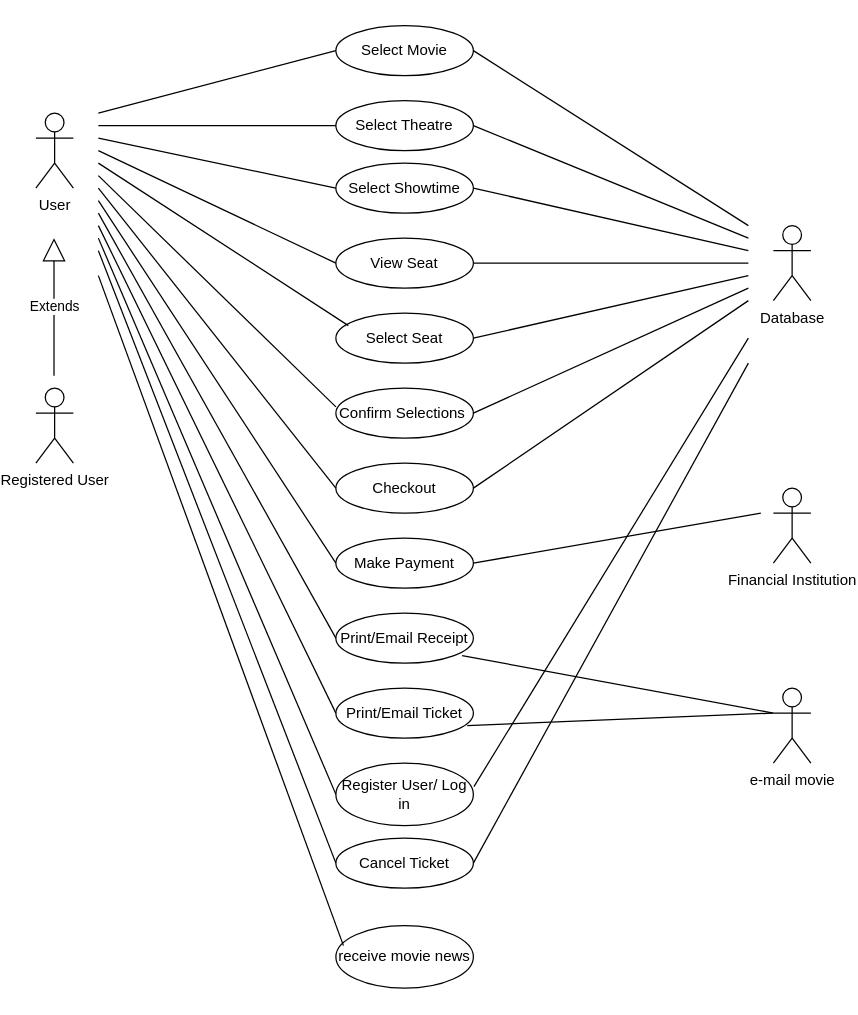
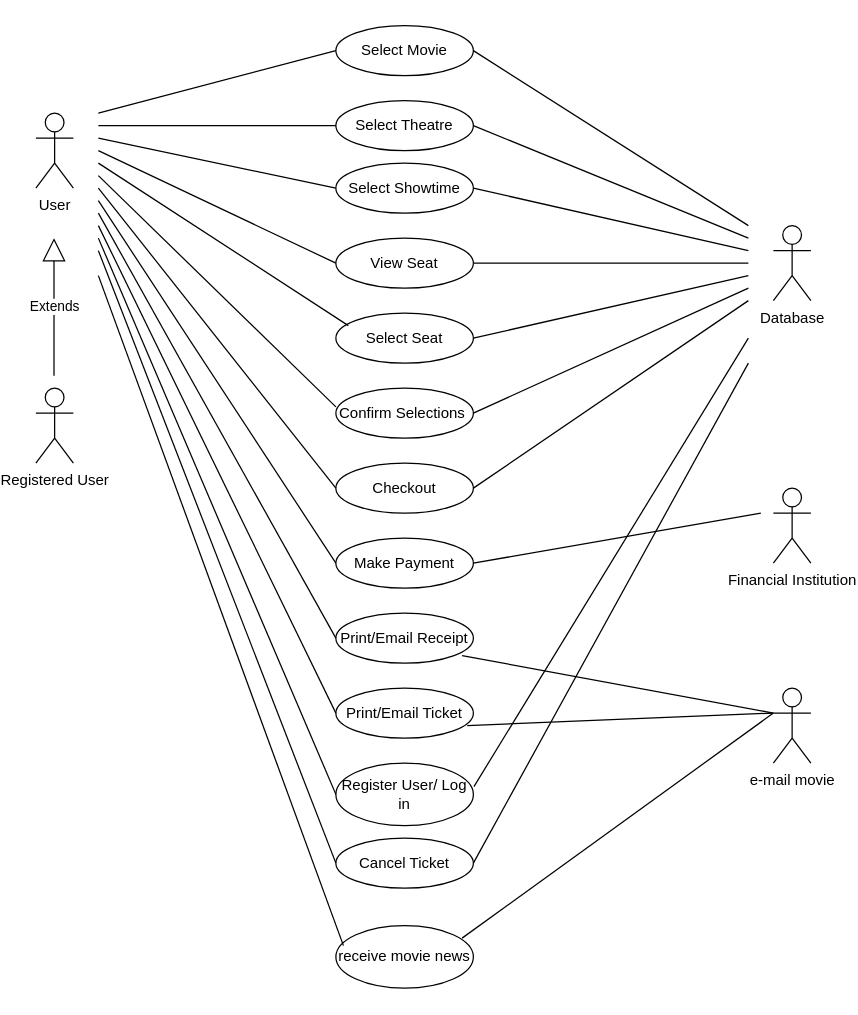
  <mxCell id="0" />
  <mxCell id="1" parent="0" />
  <mxCell id="2" value="Select Movie" style="ellipse;whiteSpace=wrap;html=1;" parent="1" vertex="1"><mxGeometry x="260" y="20" width="110" height="40" as="geometry" /></mxCell>
  <mxCell id="3" value="User" style="shape=umlActor;verticalLabelPosition=bottom;verticalAlign=top;html=1;outlineConnect=0;" parent="1" vertex="1"><mxGeometry x="20" y="90" width="30" height="60" as="geometry" /></mxCell>
  <mxCell id="4" value="Registered User" style="shape=umlActor;verticalLabelPosition=bottom;verticalAlign=top;html=1;outlineConnect=0;" parent="1" vertex="1"><mxGeometry x="20" y="310" width="30" height="60" as="geometry" /></mxCell>
  <mxCell id="5" value="Select Theatre" style="ellipse;whiteSpace=wrap;html=1;" parent="1" vertex="1"><mxGeometry x="260" y="80" width="110" height="40" as="geometry" /></mxCell>
  <mxCell id="6" value="Select Showtime" style="ellipse;whiteSpace=wrap;html=1;" parent="1" vertex="1"><mxGeometry x="260" y="130" width="110" height="40" as="geometry" /></mxCell>
  <mxCell id="7" value="Select Seat" style="ellipse;whiteSpace=wrap;html=1;" parent="1" vertex="1"><mxGeometry x="260" y="250" width="110" height="40" as="geometry" /></mxCell>
  <mxCell id="8" value="Confirm Selections&amp;nbsp;" style="ellipse;whiteSpace=wrap;html=1;" parent="1" vertex="1"><mxGeometry x="260" y="310" width="110" height="40" as="geometry" /></mxCell>
  <mxCell id="9" value="Checkout" style="ellipse;whiteSpace=wrap;html=1;" parent="1" vertex="1"><mxGeometry x="260" y="370" width="110" height="40" as="geometry" /></mxCell>
  <mxCell id="10" value="Make Payment" style="ellipse;whiteSpace=wrap;html=1;" parent="1" vertex="1"><mxGeometry x="260" y="430" width="110" height="40" as="geometry" /></mxCell>
  <mxCell id="11" value="Cancel Ticket" style="ellipse;whiteSpace=wrap;html=1;" parent="1" vertex="1"><mxGeometry x="260" y="670" width="110" height="40" as="geometry" /></mxCell>
  <mxCell id="12" value="Register User/ Log in" style="ellipse;whiteSpace=wrap;html=1;" parent="1" vertex="1"><mxGeometry x="260" y="610" width="110" height="50" as="geometry" /></mxCell>
  <mxCell id="13" value="Database" style="shape=umlActor;verticalLabelPosition=bottom;verticalAlign=top;html=1;outlineConnect=0;" parent="1" vertex="1"><mxGeometry x="610" y="180" width="30" height="60" as="geometry" /></mxCell>
  <mxCell id="14" value="Financial Institution" style="shape=umlActor;verticalLabelPosition=bottom;verticalAlign=top;html=1;outlineConnect=0;" parent="1" vertex="1"><mxGeometry x="610" y="390" width="30" height="60" as="geometry" /></mxCell>
  <mxCell id="15" value="Extends" style="endArrow=block;endSize=16;endFill=0;html=1;rounded=0;" parent="1" edge="1"><mxGeometry width="160" relative="1" as="geometry"><mxPoint x="34.5" y="300" as="sourcePoint" /><mxPoint x="34.5" y="190" as="targetPoint" /></mxGeometry></mxCell>
  <mxCell id="16" value="" style="endArrow=none;html=1;rounded=0;entryX=0;entryY=0.5;entryDx=0;entryDy=0;" parent="1" target="2" edge="1"><mxGeometry width="50" height="50" relative="1" as="geometry"><mxPoint x="70" y="90" as="sourcePoint" /><mxPoint x="180" y="90" as="targetPoint" /></mxGeometry></mxCell>
  <mxCell id="17" value="" style="endArrow=none;html=1;rounded=0;entryX=0;entryY=0.5;entryDx=0;entryDy=0;" parent="1" target="5" edge="1"><mxGeometry width="50" height="50" relative="1" as="geometry"><mxPoint x="70" y="100" as="sourcePoint" /><mxPoint x="290" y="120" as="targetPoint" /></mxGeometry></mxCell>
  <mxCell id="18" value="" style="endArrow=none;html=1;rounded=0;entryX=0;entryY=0.5;entryDx=0;entryDy=0;" parent="1" target="36" edge="1"><mxGeometry width="50" height="50" relative="1" as="geometry"><mxPoint x="70" y="120" as="sourcePoint" /><mxPoint x="260" y="200" as="targetPoint" /></mxGeometry></mxCell>
  <mxCell id="19" value="" style="endArrow=none;html=1;rounded=0;" parent="1" edge="1"><mxGeometry width="50" height="50" relative="1" as="geometry"><mxPoint x="70" y="130" as="sourcePoint" /><mxPoint x="270" y="260" as="targetPoint" /></mxGeometry></mxCell>
  <mxCell id="20" value="" style="endArrow=none;html=1;rounded=0;entryX=0;entryY=0.5;entryDx=0;entryDy=0;" parent="1" edge="1"><mxGeometry width="50" height="50" relative="1" as="geometry"><mxPoint x="70" y="140" as="sourcePoint" /><mxPoint x="260" y="325" as="targetPoint" /></mxGeometry></mxCell>
  <mxCell id="21" value="" style="endArrow=none;html=1;rounded=0;" parent="1" edge="1"><mxGeometry width="50" height="50" relative="1" as="geometry"><mxPoint x="70" y="150" as="sourcePoint" /><mxPoint x="260" y="390" as="targetPoint" /></mxGeometry></mxCell>
  <mxCell id="22" value="" style="endArrow=none;html=1;rounded=0;entryX=0;entryY=0.5;entryDx=0;entryDy=0;" parent="1" edge="1"><mxGeometry width="50" height="50" relative="1" as="geometry"><mxPoint x="70" y="160" as="sourcePoint" /><mxPoint x="260" y="450" as="targetPoint" /></mxGeometry></mxCell>
  <mxCell id="23" value="" style="endArrow=none;html=1;rounded=0;" parent="1" edge="1"><mxGeometry width="50" height="50" relative="1" as="geometry"><mxPoint x="70" y="190" as="sourcePoint" /><mxPoint x="260" y="635" as="targetPoint" /></mxGeometry></mxCell>
  <mxCell id="24" value="" style="endArrow=none;html=1;rounded=0;entryX=0;entryY=0.5;entryDx=0;entryDy=0;" parent="1" target="11" edge="1"><mxGeometry width="50" height="50" relative="1" as="geometry"><mxPoint x="70" y="200" as="sourcePoint" /><mxPoint x="260" y="620" as="targetPoint" /></mxGeometry></mxCell>
  <mxCell id="25" value="" style="endArrow=none;html=1;rounded=0;exitX=1;exitY=0.5;exitDx=0;exitDy=0;" parent="1" source="2" edge="1"><mxGeometry width="50" height="50" relative="1" as="geometry"><mxPoint x="370" y="80" as="sourcePoint" /><mxPoint x="590" y="180" as="targetPoint" /></mxGeometry></mxCell>
  <mxCell id="26" value="" style="endArrow=none;html=1;rounded=0;exitX=1;exitY=0.5;exitDx=0;exitDy=0;" parent="1" source="5" edge="1"><mxGeometry width="50" height="50" relative="1" as="geometry"><mxPoint x="370" y="140" as="sourcePoint" /><mxPoint x="590" y="190" as="targetPoint" /></mxGeometry></mxCell>
  <mxCell id="27" value="" style="endArrow=none;html=1;rounded=0;exitX=1;exitY=0.5;exitDx=0;exitDy=0;" parent="1" source="36" edge="1"><mxGeometry width="50" height="50" relative="1" as="geometry"><mxPoint x="370" y="200" as="sourcePoint" /><mxPoint x="590" y="210" as="targetPoint" /></mxGeometry></mxCell>
  <mxCell id="28" value="" style="endArrow=none;html=1;rounded=0;" parent="1" edge="1"><mxGeometry width="50" height="50" relative="1" as="geometry"><mxPoint x="370" y="270" as="sourcePoint" /><mxPoint x="590" y="220" as="targetPoint" /></mxGeometry></mxCell>
  <mxCell id="29" value="" style="endArrow=none;html=1;rounded=0;" parent="1" edge="1"><mxGeometry width="50" height="50" relative="1" as="geometry"><mxPoint x="370" y="390" as="sourcePoint" /><mxPoint x="590" y="240" as="targetPoint" /></mxGeometry></mxCell>
  <mxCell id="30" value="" style="endArrow=none;html=1;rounded=0;" parent="1" edge="1"><mxGeometry width="50" height="50" relative="1" as="geometry"><mxPoint x="370" y="330" as="sourcePoint" /><mxPoint x="590" y="230" as="targetPoint" /></mxGeometry></mxCell>
  <mxCell id="31" value="" style="endArrow=none;html=1;rounded=0;" parent="1" edge="1"><mxGeometry width="50" height="50" relative="1" as="geometry"><mxPoint x="370" y="450" as="sourcePoint" /><mxPoint x="600" y="410" as="targetPoint" /></mxGeometry></mxCell>
  <mxCell id="32" value="" style="endArrow=none;html=1;rounded=0;exitX=1.004;exitY=0.376;exitDx=0;exitDy=0;exitPerimeter=0;" parent="1" source="12" edge="1"><mxGeometry width="50" height="50" relative="1" as="geometry"><mxPoint x="370" y="520" as="sourcePoint" /><mxPoint x="590" y="270" as="targetPoint" /></mxGeometry></mxCell>
  <mxCell id="33" value="" style="endArrow=none;html=1;rounded=0;exitX=1;exitY=0.5;exitDx=0;exitDy=0;" parent="1" source="11" edge="1"><mxGeometry width="50" height="50" relative="1" as="geometry"><mxPoint x="370" y="595" as="sourcePoint" /><mxPoint x="590" y="290" as="targetPoint" /></mxGeometry></mxCell>
  <mxCell id="34" value="Print/Email Receipt" style="ellipse;whiteSpace=wrap;html=1;" parent="1" vertex="1"><mxGeometry x="260" y="490" width="110" height="40" as="geometry" /></mxCell>
  <mxCell id="35" value="Print/Email Ticket" style="ellipse;whiteSpace=wrap;html=1;" parent="1" vertex="1"><mxGeometry x="260" y="550" width="110" height="40" as="geometry" /></mxCell>
  <mxCell id="36" value="View Seat" style="ellipse;whiteSpace=wrap;html=1;" parent="1" vertex="1"><mxGeometry x="260" y="190" width="110" height="40" as="geometry" /></mxCell>
  <mxCell id="37" value="" style="endArrow=none;html=1;rounded=0;exitX=1;exitY=0.5;exitDx=0;exitDy=0;" parent="1" source="6" edge="1"><mxGeometry width="50" height="50" relative="1" as="geometry"><mxPoint x="400" y="160" as="sourcePoint" /><mxPoint x="590" y="200" as="targetPoint" /></mxGeometry></mxCell>
  <mxCell id="38" value="" style="endArrow=none;html=1;rounded=0;entryX=0;entryY=0.5;entryDx=0;entryDy=0;" parent="1" target="6" edge="1"><mxGeometry width="50" height="50" relative="1" as="geometry"><mxPoint x="70" y="110" as="sourcePoint" /><mxPoint x="370" y="120" as="targetPoint" /></mxGeometry></mxCell>
  <mxCell id="39" value="" style="endArrow=none;html=1;rounded=0;entryX=0;entryY=0.5;entryDx=0;entryDy=0;" parent="1" target="35" edge="1"><mxGeometry width="50" height="50" relative="1" as="geometry"><mxPoint x="70" y="180" as="sourcePoint" /><mxPoint x="380" y="390" as="targetPoint" /></mxGeometry></mxCell>
  <mxCell id="40" value="" style="endArrow=none;html=1;rounded=0;entryX=0;entryY=0.5;entryDx=0;entryDy=0;" parent="1" target="34" edge="1"><mxGeometry width="50" height="50" relative="1" as="geometry"><mxPoint x="70" y="170" as="sourcePoint" /><mxPoint x="260" y="550" as="targetPoint" /></mxGeometry></mxCell>
  <mxCell id="41" style="edgeStyle=none;rounded=0;orthogonalLoop=1;jettySize=auto;html=1;exitX=0;exitY=0.333;exitDx=0;exitDy=0;exitPerimeter=0;entryX=0.955;entryY=0.75;entryDx=0;entryDy=0;entryPerimeter=0;endArrow=none;endFill=0;" parent="1" source="44" target="35" edge="1"><mxGeometry relative="1" as="geometry" /></mxCell>
  <mxCell id="42" style="edgeStyle=none;rounded=0;orthogonalLoop=1;jettySize=auto;html=1;exitX=0;exitY=0.333;exitDx=0;exitDy=0;exitPerimeter=0;entryX=0.918;entryY=0.85;entryDx=0;entryDy=0;entryPerimeter=0;endArrow=none;endFill=0;" parent="1" source="44" target="34" edge="1"><mxGeometry relative="1" as="geometry" /></mxCell>
+ <mxCell id="43" style="edgeStyle=none;rounded=0;orthogonalLoop=1;jettySize=auto;html=1;exitX=0;exitY=0.333;exitDx=0;exitDy=0;exitPerimeter=0;entryX=0.918;entryY=0.2;entryDx=0;entryDy=0;endArrow=none;endFill=0;entryPerimeter=0;" parent="1" source="44" target="45" edge="1"><mxGeometry relative="1" as="geometry" /></mxCell>
  <mxCell id="44" value="e-mail movie" style="shape=umlActor;verticalLabelPosition=bottom;verticalAlign=top;html=1;" parent="1" vertex="1"><mxGeometry x="610" y="550" width="30" height="60" as="geometry" /></mxCell>
  <mxCell id="45" value="receive movie news" style="ellipse;whiteSpace=wrap;html=1;" parent="1" vertex="1"><mxGeometry x="260" y="740" width="110" height="50" as="geometry" /></mxCell>
  <mxCell id="46" value="" style="endArrow=none;html=1;rounded=0;entryX=0.055;entryY=0.32;entryDx=0;entryDy=0;entryPerimeter=0;" parent="1" target="45" edge="1"><mxGeometry width="50" height="50" relative="1" as="geometry"><mxPoint x="70" y="220" as="sourcePoint" /><mxPoint x="270" y="700" as="targetPoint" /></mxGeometry></mxCell>
